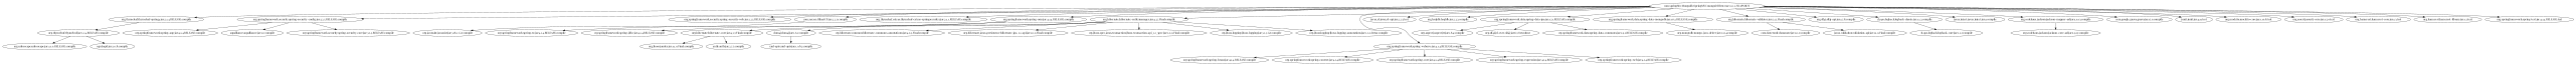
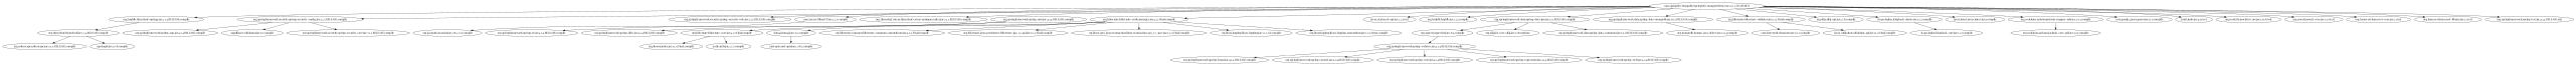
  digraph {
    fontname="Playfair Display"
    node [fontname="Playfair Display"]
    edge [fontname="Playfair Display"]
    "com.springMvcMongodb:SpringMVCmongoDBTest:war:0.0.1-SNAPSHOT"
    "org.springframework:spring-webmvc:jar:4.1.4.RELEASE:compile"
    "org.springframework.security:spring-security-config:jar:3.2.5.RELEASE:compile"
    "org.springframework.security:spring-security-web:jar:3.2.5.RELEASE:compile"
-   "org.thymeleaf:thymeleaf-spring4:jar:2.1.4.RELEASE:compile"
+   "org.thymeleaf:thymeleaf-spring4:jar:2.1.4.RELEASE:compile" [label="org.hsqldb:thymeleaf-spring4:jar:2.1.4.RELEASE:compile"]
    "org.thymeleaf.extras:thymeleaf-extras-springsecurity3:jar:2.1.1.RELEASE:compile"
    "com.zaxxer:HikariCP:jar:2.2.5:compile"
    "org.springframework:spring-orm:jar:4.1.4.RELEASE:compile"
    "org.hibernate:hibernate-entitymanager:jar:4.3.7.Final:compile"
    "javax.el:javax.el-api:jar:2.2.5:test"
    "org.hsqldb:hsqldb:jar:2.3.2:compile"
    "org.springframework.data:spring-data-jpa:jar:1.7.1.RELEASE:compile"
    "org.springframework.data:spring-data-mongodb:jar:1.6.1.RELEASE:compile"
    "org.hibernate:hibernate-validator:jar:5.1.3.Final:compile"
    "org.slf4j:slf4j-api:jar:1.7.8:compile"
    "ch.qos.logback:logback-classic:jar:1.1.2:compile"
    "javax.inject:javax.inject:jar:1:compile"
    "org.codehaus.jackson:jackson-mapper-asl:jar:1.9.13:compile"
    "com.google.guava:guava:jar:17.0:compile"
    "junit:junit:jar:4.11:test"
    "org.mockito:mockito-core:jar:1.10.8:test"
    "org.assertj:assertj-core:jar:1.5.0:test"
    "org.hamcrest:hamcrest-core:jar:1.3:test"
    "org.hamcrest:hamcrest-library:jar:1.3:test"
    "org.springframework:spring-test:jar:4.1.4.RELEASE:test"
    "org.springframework:spring-beans:jar:4.1.4.RELEASE:compile"
    "org.springframework:spring-context:jar:4.1.4.RELEASE:compile"
    "org.springframework:spring-core:jar:4.1.4.RELEASE:compile"
    "org.springframework:spring-expression:jar:4.1.4.RELEASE:compile"
    "org.springframework:spring-web:jar:4.1.4.RELEASE:compile"
-   "aopalliance:aopalliance:jar:1.0:compile"
+   "aopalliance:aopalliance:jar:1.0:compile" [label="aopalliance:validation:jar:1.0:compile"]
    "org.springframework.security:spring-security-core:jar:3.2.5.RELEASE:compile"
    "org.springframework:spring-aop:jar:4.1.4.RELEASE:compile"
    "org.thymeleaf:thymeleaf:jar:2.1.4.RELEASE:compile"
    "org.javassist:javassist:jar:3.18.1-GA:compile"
    "org.springframework:spring-jdbc:jar:4.1.4.RELEASE:compile"
    "org.springframework:spring-tx:jar:4.1.4.RELEASE:compile"
    "org.jboss.logging:jboss-logging:jar:3.1.3.GA:compile"
    "org.jboss.logging:jboss-logging-annotations:jar:1.2.0.Beta1:compile"
    "org.hibernate:hibernate-core:jar:4.3.7.Final:compile"
    "dom4j:dom4j:jar:1.6.1:compile"
    "org.hibernate.common:hibernate-commons-annotations:jar:4.0.5.Final:compile"
    "org.hibernate.javax.persistence:hibernate-jpa-2.1-api:jar:1.0.0.Final:compile"
    "org.jboss.spec.javax.transaction:jboss-transaction-api_1.2_spec:jar:1.0.0.Final:compile"
    "org.springframework.data:spring-data-commons:jar:1.9.1.RELEASE:compile"
    "org.aspectj:aspectjrt:jar:1.8.4:compile"
-   "org.slf4j:jcl-over-slf4j:jar:1.7.8:runtime" [label="org.slf4j:jcl-over-slf4j:jar:6.7.8:runtime"]
+   "org.slf4j:jcl-over-slf4j:jar:1.7.8:runtime"
    "org.mongodb:mongo-java-driver:jar:2.12.4:compile"
    "javax.validation:validation-api:jar:1.1.0.Final:compile"
    "com.fasterxml:classmate:jar:1.0.0:compile"
    "ch.qos.logback:logback-core:jar:1.1.2:compile"
    "org.codehaus.jackson:jackson-core-asl:jar:1.9.13:compile"
    "ognl:ognl:jar:3.0.8:compile"
    "org.unbescape:unbescape:jar:1.1.0.RELEASE:compile"
    "antlr:antlr:jar:2.7.7:compile"
    "org.jboss:jandex:jar:1.1.0.Final:compile"
    "xml-apis:xml-apis:jar:1.0.b2:compile"
-   "com.springMvcMongodb:SpringMVCmongoDBTest:war:0.0.1-SNAPSHOT" -> "org.springframework:spring-webmvc:jar:4.1.4.RELEASE:compile"
+   "org.aspectj:aspectjrt:jar:1.8.4:compile" -> "org.springframework:spring-webmvc:jar:4.1.4.RELEASE:compile"
    "com.springMvcMongodb:SpringMVCmongoDBTest:war:0.0.1-SNAPSHOT" -> "org.springframework.security:spring-security-config:jar:3.2.5.RELEASE:compile"
    "com.springMvcMongodb:SpringMVCmongoDBTest:war:0.0.1-SNAPSHOT" -> "org.springframework.security:spring-security-web:jar:3.2.5.RELEASE:compile"
    "com.springMvcMongodb:SpringMVCmongoDBTest:war:0.0.1-SNAPSHOT" -> "org.thymeleaf:thymeleaf-spring4:jar:2.1.4.RELEASE:compile"
    "com.springMvcMongodb:SpringMVCmongoDBTest:war:0.0.1-SNAPSHOT" -> "org.thymeleaf.extras:thymeleaf-extras-springsecurity3:jar:2.1.1.RELEASE:compile"
    "com.springMvcMongodb:SpringMVCmongoDBTest:war:0.0.1-SNAPSHOT" -> "com.zaxxer:HikariCP:jar:2.2.5:compile"
-   "com.springMvcMongodb:SpringMVCmongoDBTest:war:0.0.1-SNAPSHOT" -> "org.springframework:spring-orm:jar:4.1.4.RELEASE:compile"
    "com.springMvcMongodb:SpringMVCmongoDBTest:war:0.0.1-SNAPSHOT" -> "org.hibernate:hibernate-entitymanager:jar:4.3.7.Final:compile"
    "com.springMvcMongodb:SpringMVCmongoDBTest:war:0.0.1-SNAPSHOT" -> "javax.el:javax.el-api:jar:2.2.5:test"
    "com.springMvcMongodb:SpringMVCmongoDBTest:war:0.0.1-SNAPSHOT" -> "org.hsqldb:hsqldb:jar:2.3.2:compile"
    "com.springMvcMongodb:SpringMVCmongoDBTest:war:0.0.1-SNAPSHOT" -> "org.springframework.data:spring-data-jpa:jar:1.7.1.RELEASE:compile"
    "com.springMvcMongodb:SpringMVCmongoDBTest:war:0.0.1-SNAPSHOT" -> "org.springframework.data:spring-data-mongodb:jar:1.6.1.RELEASE:compile"
    "com.springMvcMongodb:SpringMVCmongoDBTest:war:0.0.1-SNAPSHOT" -> "org.hibernate:hibernate-validator:jar:5.1.3.Final:compile"
    "com.springMvcMongodb:SpringMVCmongoDBTest:war:0.0.1-SNAPSHOT" -> "org.slf4j:slf4j-api:jar:1.7.8:compile"
    "com.springMvcMongodb:SpringMVCmongoDBTest:war:0.0.1-SNAPSHOT" -> "ch.qos.logback:logback-classic:jar:1.1.2:compile"
    "com.springMvcMongodb:SpringMVCmongoDBTest:war:0.0.1-SNAPSHOT" -> "javax.inject:javax.inject:jar:1:compile"
    "com.springMvcMongodb:SpringMVCmongoDBTest:war:0.0.1-SNAPSHOT" -> "org.codehaus.jackson:jackson-mapper-asl:jar:1.9.13:compile"
    "com.springMvcMongodb:SpringMVCmongoDBTest:war:0.0.1-SNAPSHOT" -> "com.google.guava:guava:jar:17.0:compile"
    "com.springMvcMongodb:SpringMVCmongoDBTest:war:0.0.1-SNAPSHOT" -> "junit:junit:jar:4.11:test"
    "com.springMvcMongodb:SpringMVCmongoDBTest:war:0.0.1-SNAPSHOT" -> "org.mockito:mockito-core:jar:1.10.8:test"
    "com.springMvcMongodb:SpringMVCmongoDBTest:war:0.0.1-SNAPSHOT" -> "org.assertj:assertj-core:jar:1.5.0:test"
    "com.springMvcMongodb:SpringMVCmongoDBTest:war:0.0.1-SNAPSHOT" -> "org.hamcrest:hamcrest-core:jar:1.3:test"
    "com.springMvcMongodb:SpringMVCmongoDBTest:war:0.0.1-SNAPSHOT" -> "org.hamcrest:hamcrest-library:jar:1.3:test"
    "com.springMvcMongodb:SpringMVCmongoDBTest:war:0.0.1-SNAPSHOT" -> "org.springframework:spring-test:jar:4.1.4.RELEASE:test"
    "org.springframework:spring-webmvc:jar:4.1.4.RELEASE:compile" -> "org.springframework:spring-beans:jar:4.1.4.RELEASE:compile"
    "org.springframework:spring-webmvc:jar:4.1.4.RELEASE:compile" -> "org.springframework:spring-context:jar:4.1.4.RELEASE:compile"
    "org.springframework:spring-webmvc:jar:4.1.4.RELEASE:compile" -> "org.springframework:spring-core:jar:4.1.4.RELEASE:compile"
    "org.springframework:spring-webmvc:jar:4.1.4.RELEASE:compile" -> "org.springframework:spring-expression:jar:4.1.4.RELEASE:compile"
    "org.springframework:spring-webmvc:jar:4.1.4.RELEASE:compile" -> "org.springframework:spring-web:jar:4.1.4.RELEASE:compile"
    "org.springframework.security:spring-security-config:jar:3.2.5.RELEASE:compile" -> "aopalliance:aopalliance:jar:1.0:compile"
    "org.springframework.security:spring-security-config:jar:3.2.5.RELEASE:compile" -> "org.springframework.security:spring-security-core:jar:3.2.5.RELEASE:compile"
    "org.springframework.security:spring-security-config:jar:3.2.5.RELEASE:compile" -> "org.springframework:spring-aop:jar:4.1.4.RELEASE:compile"
    "org.thymeleaf:thymeleaf-spring4:jar:2.1.4.RELEASE:compile" -> "org.thymeleaf:thymeleaf:jar:2.1.4.RELEASE:compile"
    "com.zaxxer:HikariCP:jar:2.2.5:compile" -> "org.javassist:javassist:jar:3.18.1-GA:compile"
    "org.springframework:spring-orm:jar:4.1.4.RELEASE:compile" -> "org.springframework:spring-jdbc:jar:4.1.4.RELEASE:compile"
    "org.springframework:spring-orm:jar:4.1.4.RELEASE:compile" -> "org.springframework:spring-tx:jar:4.1.4.RELEASE:compile"
    "org.hibernate:hibernate-entitymanager:jar:4.3.7.Final:compile" -> "org.jboss.logging:jboss-logging:jar:3.1.3.GA:compile"
    "org.hibernate:hibernate-entitymanager:jar:4.3.7.Final:compile" -> "org.jboss.logging:jboss-logging-annotations:jar:1.2.0.Beta1:compile"
    "org.hibernate:hibernate-entitymanager:jar:4.3.7.Final:compile" -> "org.hibernate:hibernate-core:jar:4.3.7.Final:compile"
    "org.hibernate:hibernate-entitymanager:jar:4.3.7.Final:compile" -> "dom4j:dom4j:jar:1.6.1:compile"
    "org.hibernate:hibernate-entitymanager:jar:4.3.7.Final:compile" -> "org.hibernate.common:hibernate-commons-annotations:jar:4.0.5.Final:compile"
    "org.hibernate:hibernate-entitymanager:jar:4.3.7.Final:compile" -> "org.hibernate.javax.persistence:hibernate-jpa-2.1-api:jar:1.0.0.Final:compile"
    "org.hibernate:hibernate-entitymanager:jar:4.3.7.Final:compile" -> "org.jboss.spec.javax.transaction:jboss-transaction-api_1.2_spec:jar:1.0.0.Final:compile"
    "org.springframework.data:spring-data-jpa:jar:1.7.1.RELEASE:compile" -> "org.springframework.data:spring-data-commons:jar:1.9.1.RELEASE:compile"
    "org.springframework.data:spring-data-jpa:jar:1.7.1.RELEASE:compile" -> "org.aspectj:aspectjrt:jar:1.8.4:compile"
    "org.springframework.data:spring-data-jpa:jar:1.7.1.RELEASE:compile" -> "org.slf4j:jcl-over-slf4j:jar:1.7.8:runtime"
    "org.springframework.data:spring-data-mongodb:jar:1.6.1.RELEASE:compile" -> "org.mongodb:mongo-java-driver:jar:2.12.4:compile"
    "org.hibernate:hibernate-validator:jar:5.1.3.Final:compile" -> "javax.validation:validation-api:jar:1.1.0.Final:compile"
    "org.hibernate:hibernate-validator:jar:5.1.3.Final:compile" -> "com.fasterxml:classmate:jar:1.0.0:compile"
    "ch.qos.logback:logback-classic:jar:1.1.2:compile" -> "ch.qos.logback:logback-core:jar:1.1.2:compile"
    "org.codehaus.jackson:jackson-mapper-asl:jar:1.9.13:compile" -> "org.codehaus.jackson:jackson-core-asl:jar:1.9.13:compile"
    "org.thymeleaf:thymeleaf:jar:2.1.4.RELEASE:compile" -> "ognl:ognl:jar:3.0.8:compile"
    "org.thymeleaf:thymeleaf:jar:2.1.4.RELEASE:compile" -> "org.unbescape:unbescape:jar:1.1.0.RELEASE:compile"
    "org.hibernate:hibernate-core:jar:4.3.7.Final:compile" -> "antlr:antlr:jar:2.7.7:compile"
    "org.hibernate:hibernate-core:jar:4.3.7.Final:compile" -> "org.jboss:jandex:jar:1.1.0.Final:compile"
    "dom4j:dom4j:jar:1.6.1:compile" -> "xml-apis:xml-apis:jar:1.0.b2:compile"
  }
